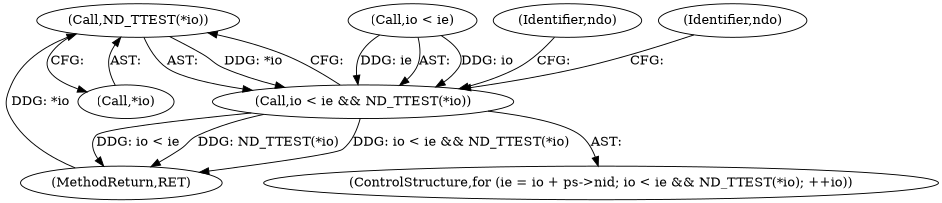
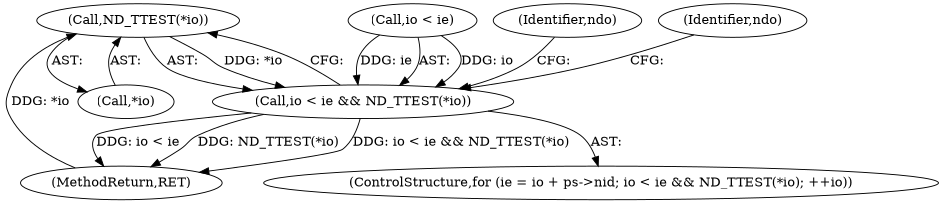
  digraph {
    n1 [label="(Call,ND_TTEST(*io))"]
    n2 [label="(Call,io < ie && ND_TTEST(*io))"]
    n3 [label="(Call,*io)"]
    n4 [label="(MethodReturn,RET)"]
    n5 [label="(ControlStructure,for (ie = io + ps->nid; io < ie && ND_TTEST(*io); ++io))"]
    n6 [label="(Call,io < ie)"]
    n7 [label="(Identifier,ndo)"]
    n8 [label="(Identifier,ndo)"]
    n1 -> n2 [label="AST: "]
    n1 -> n2 [label="DDG: *io"]
-   n1 -> n3 [label="CFG: "]
+   n1 -> n3 [label="AST: "]
    n2 -> n1 [label="CFG: "]
    n2 -> n4 [label="DDG: io < ie && ND_TTEST(*io)"]
    n2 -> n4 [label="DDG: io < ie"]
    n2 -> n4 [label="DDG: ND_TTEST(*io)"]
    n2 -> n5 [label="AST: "]
    n3 -> n1 [label="AST: "]
    n4 -> n1 [label="DDG: *io"]
    n6 -> n2 [label="AST: "]
    n6 -> n2 [label="DDG: io"]
    n6 -> n2 [label="DDG: ie"]
    n7 -> n2 [label="CFG: "]
    n8 -> n2 [label="CFG: "]
  }
